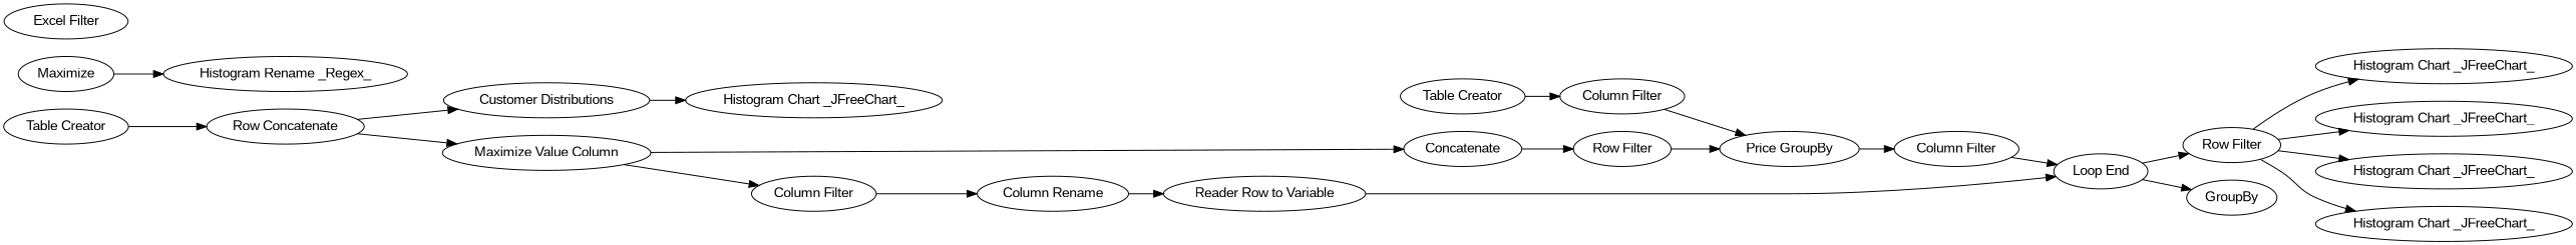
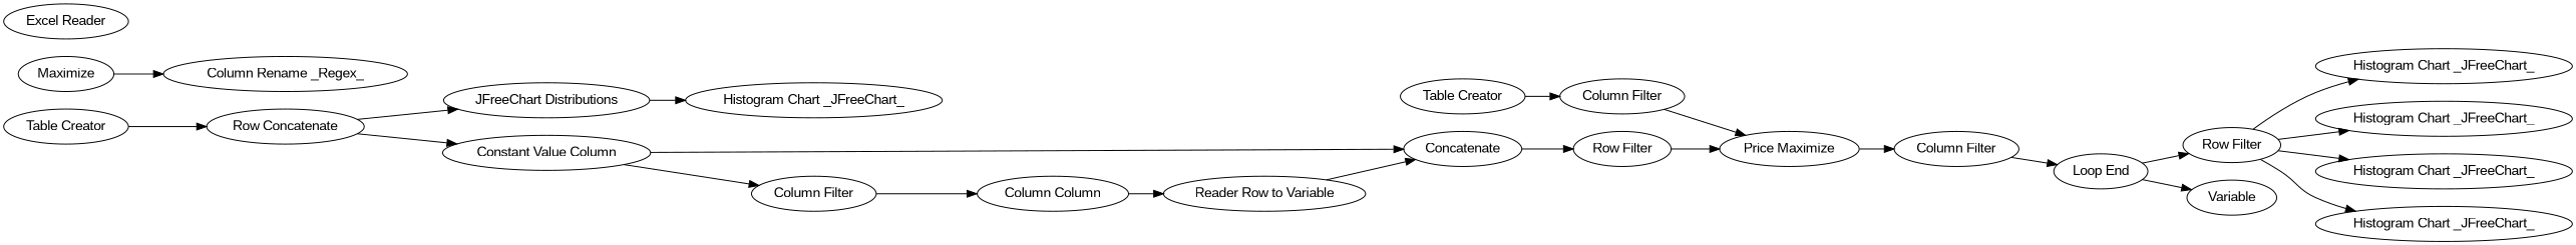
  digraph {
    fontname="Liberation Sans"
    rankdir=LR
    node [fontname="Liberation Sans"]
    edge [fontname="Liberation Sans"]
    n1 [label="Table Creator"]
    n2 [label="Column Filter"]
-   n3 [label="Price GroupBy"]
+   n3 [label="Price Maximize"]
    n4 [label="Table Creator"]
    n5 [label="Row Concatenate"]
-   n6 [label="Customer Distributions"]
-   n7 [label="Maximize Value Column"]
+   n6 [label="JFreeChart Distributions"]
+   n7 [label="Constant Value Column"]
    n8 [label="Histogram Chart _JFreeChart_"]
    n9 [label=Concatenate]
    n10 [label="Column Filter"]
    n11 [label=Maximize]
-   n12 [label="Histogram Rename _Regex_"]
+   n12 [label="Column Rename _Regex_"]
    n13 [label="Row Filter"]
-   n14 [label="Column Rename"]
+   n14 [label="Column Column"]
    n15 [label="Column Filter"]
    n16 [label="Loop End"]
    n17 [label="Row Filter"]
-   n18 [label=GroupBy]
+   n18 [label=Variable]
    n19 [label="Reader Row to Variable"]
    n20 [label="Histogram Chart _JFreeChart_"]
    n21 [label="Histogram Chart _JFreeChart_"]
    n22 [label="Histogram Chart _JFreeChart_"]
    n23 [label="Histogram Chart _JFreeChart_"]
-   n24 [label="Excel Filter"]
+   n24 [label="Excel Reader"]
    n1 -> n2
    n2 -> n3
    n3 -> n15
    n4 -> n5
    n5 -> n6
    n5 -> n7
    n6 -> n8
    n7 -> n9
    n7 -> n10
    n9 -> n13
    n10 -> n14
    n11 -> n12
    n13 -> n3
    n14 -> n19
    n15 -> n16
    n16 -> n17
    n16 -> n18
    n17 -> n20
    n17 -> n21
    n17 -> n22
    n17 -> n23
-   n19 -> n16
+   n19 -> n9
  }
